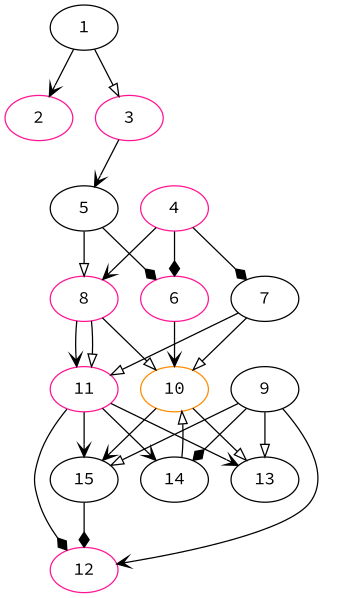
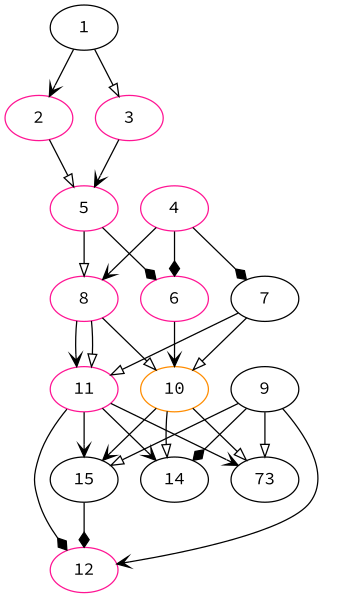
  digraph {
    fontname="Source Code Pro"
    node [alpha=0.12 color=deeppink fontname="Source Code Pro"]
    edge [arrowhead=onormal fontname="Source Code Pro"]
    1 [alpha=0.11 color=black expect_size=46735360]
    2 [alpha=0.06 expect_size=12706816]
    3 [alpha=0.04 expect_size=18319360]
-   5 [alpha=0.08 color=black expect_size=44423168]
+   5 [alpha=0.08 expect_size=44423168]
    6 [expect_size=45180928]
    8 [alpha=0.04 expect_size=29731840]
    4 [alpha=0.14 expect_size=6479872]
    7 [color=black expect_size=24969216]
    10 [alpha=0.05 color=darkorange expect_size=13142016]
    11 [alpha=0.00 expect_size=9816064]
-   13 [alpha=0.19 color=black expect_size=50613248]
+   13 [alpha=0.19 color=black expect_size=50613248 label=73]
    14 [alpha=0.10 color=black expect_size=13743104]
    15 [alpha=0.02 color=black expect_size=46945280]
    9 [color=black expect_size=46632960]
    12 [alpha=0.16 expect_size=36883456]
    1 -> 2 [arrowhead=vee]
    1 -> 3
+   2 -> 5
    3 -> 5 [arrowhead=vee]
    5 -> 6 [arrowhead=diamond]
    5 -> 8
    6 -> 10 [arrowhead=vee]
    8 -> 10
    8 -> 11 [arrowhead=vee]
    8 -> 11
    4 -> 6 [arrowhead=diamond]
    4 -> 8 [arrowhead=vee]
    4 -> 7 [arrowhead=diamond]
    7 -> 10
    7 -> 11
    10 -> 13
-   14 -> 10
+   10 -> 14
    10 -> 15 [arrowhead=vee]
    11 -> 13 [arrowhead=vee]
    11 -> 14 [arrowhead=vee]
    11 -> 15 [arrowhead=vee]
    11 -> 12 [arrowhead=diamond]
    15 -> 12 [arrowhead=diamond]
    9 -> 13
    9 -> 14 [arrowhead=diamond]
    9 -> 15
    9 -> 12 [arrowhead=vee]
  }
